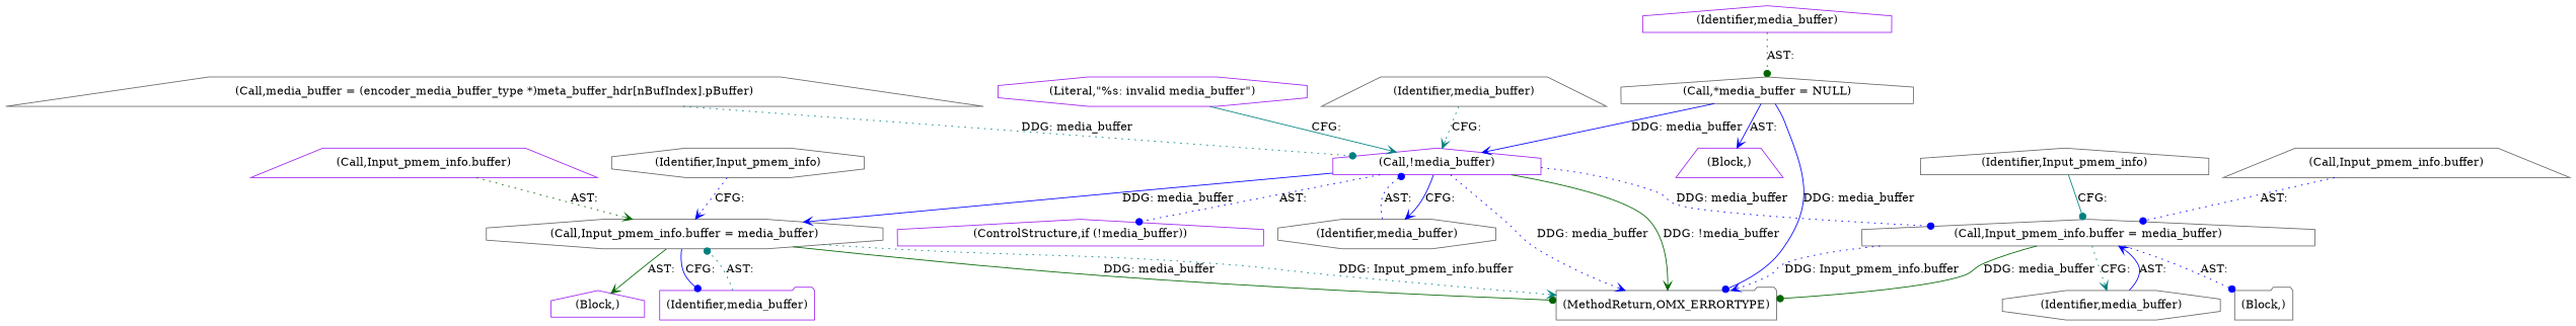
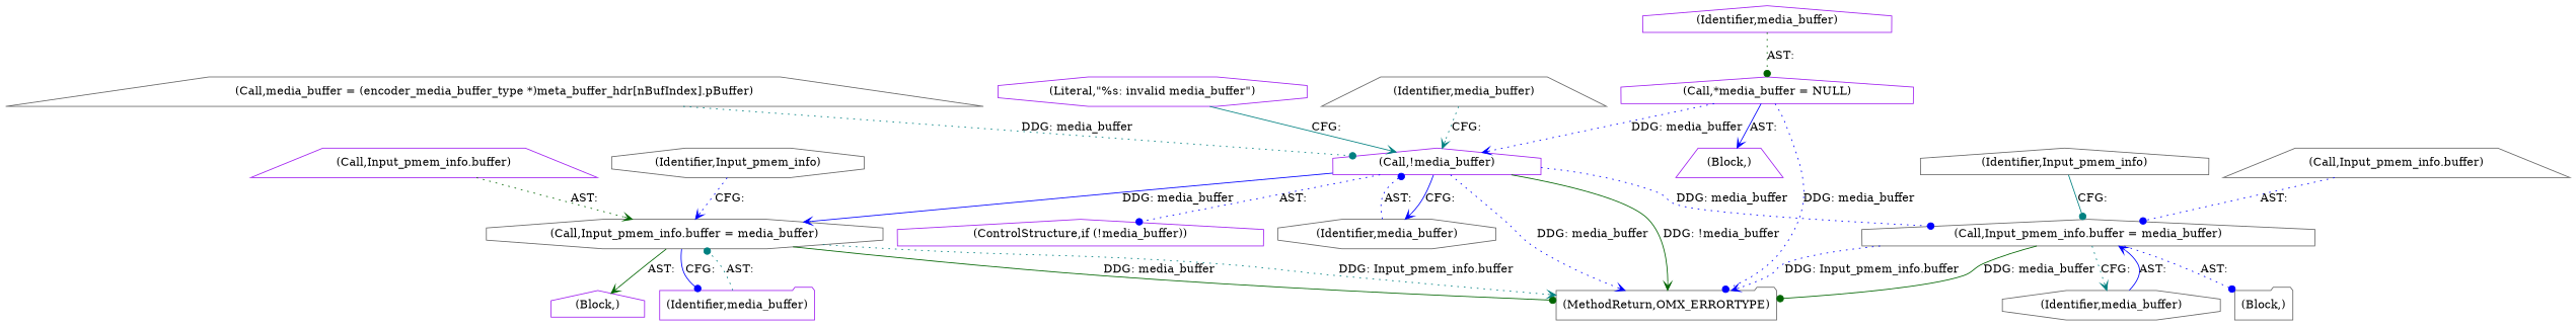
  digraph {
    node [color=gray40 shape=house]
    edge [arrowhead=vee color=blue style=dotted]
-   n1 [label="(Call,*media_buffer = NULL)"]
+   n1 [color=purple label="(Call,*media_buffer = NULL)"]
    n2 [color=purple label="(Call,!media_buffer)"]
    n3 [color=purple label="(Block,)" shape=trapezium]
    n4 [label="(MethodReturn,OMX_ERRORTYPE)" shape=folder]
    n5 [label="(Call,Input_pmem_info.buffer = media_buffer)" shape=octagon]
    n6 [label="(Call,Input_pmem_info.buffer = media_buffer)"]
    n7 [label="(Identifier,media_buffer)" shape=octagon]
    n8 [color=purple label="(ControlStructure,if (!media_buffer))"]
    n9 [color=purple label="(Identifier,media_buffer)" shape=folder]
    n10 [color=purple label="(Block,)"]
    n11 [label="(Identifier,media_buffer)" shape=octagon]
    n12 [label="(Block,)" shape=folder]
    n13 [label="(Identifier,media_buffer)" shape=trapezium]
    n14 [color=purple label="(Identifier,media_buffer)"]
    n15 [color=purple label="(Call,Input_pmem_info.buffer)" shape=trapezium]
    n16 [label="(Identifier,Input_pmem_info)"]
    n17 [label="(Call,media_buffer = (encoder_media_buffer_type *)meta_buffer_hdr[nBufIndex].pBuffer)" shape=trapezium]
    n18 [label="(Identifier,Input_pmem_info)" shape=octagon]
    n19 [label="(Call,Input_pmem_info.buffer)" shape=trapezium]
    n20 [color=purple label="(Literal,\"%s: invalid media_buffer\")" shape=octagon]
-   n1 -> n2 [label="DDG: media_buffer" style=solid]
+   n1 -> n2 [label="DDG: media_buffer"]
    n1 -> n3 [label="AST: " style=solid]
-   n1 -> n4 [arrowhead=dot label="DDG: media_buffer" style=solid]
+   n1 -> n4 [arrowhead=dot label="DDG: media_buffer"]
    n2 -> n4 [label="DDG: media_buffer"]
    n2 -> n4 [color=darkgreen label="DDG: !media_buffer" style=solid]
    n2 -> n5 [label="DDG: media_buffer" style=solid]
    n2 -> n6 [arrowhead=dot label="DDG: media_buffer"]
    n2 -> n7 [label="CFG: " style=solid]
    n2 -> n8 [arrowhead=dot label="AST: "]
    n5 -> n4 [arrowhead=dot color=darkgreen label="DDG: media_buffer" style=solid]
    n5 -> n4 [color=teal label="DDG: Input_pmem_info.buffer"]
    n5 -> n9 [arrowhead=dot label="CFG: " style=solid]
    n5 -> n10 [color=darkgreen label="AST: " style=solid]
    n6 -> n4 [arrowhead=dot color=darkgreen label="DDG: media_buffer" style=solid]
    n6 -> n4 [label="DDG: Input_pmem_info.buffer"]
    n6 -> n11 [color=teal label="CFG: "]
    n6 -> n12 [arrowhead=dot label="AST: "]
    n7 -> n2 [arrowhead=dot label="AST: "]
    n9 -> n5 [arrowhead=dot color=teal label="AST: "]
    n11 -> n6 [label="AST: " style=solid]
    n13 -> n2 [color=teal label="CFG: "]
    n14 -> n1 [arrowhead=dot color=darkgreen label="AST: "]
    n15 -> n5 [color=darkgreen label="AST: "]
    n16 -> n6 [arrowhead=dot color=teal label="CFG: " style=solid]
    n17 -> n2 [arrowhead=dot color=teal label="DDG: media_buffer"]
    n18 -> n5 [label="CFG: "]
    n19 -> n6 [arrowhead=dot label="AST: "]
    n20 -> n2 [color=teal label="CFG: " style=solid]
  }
